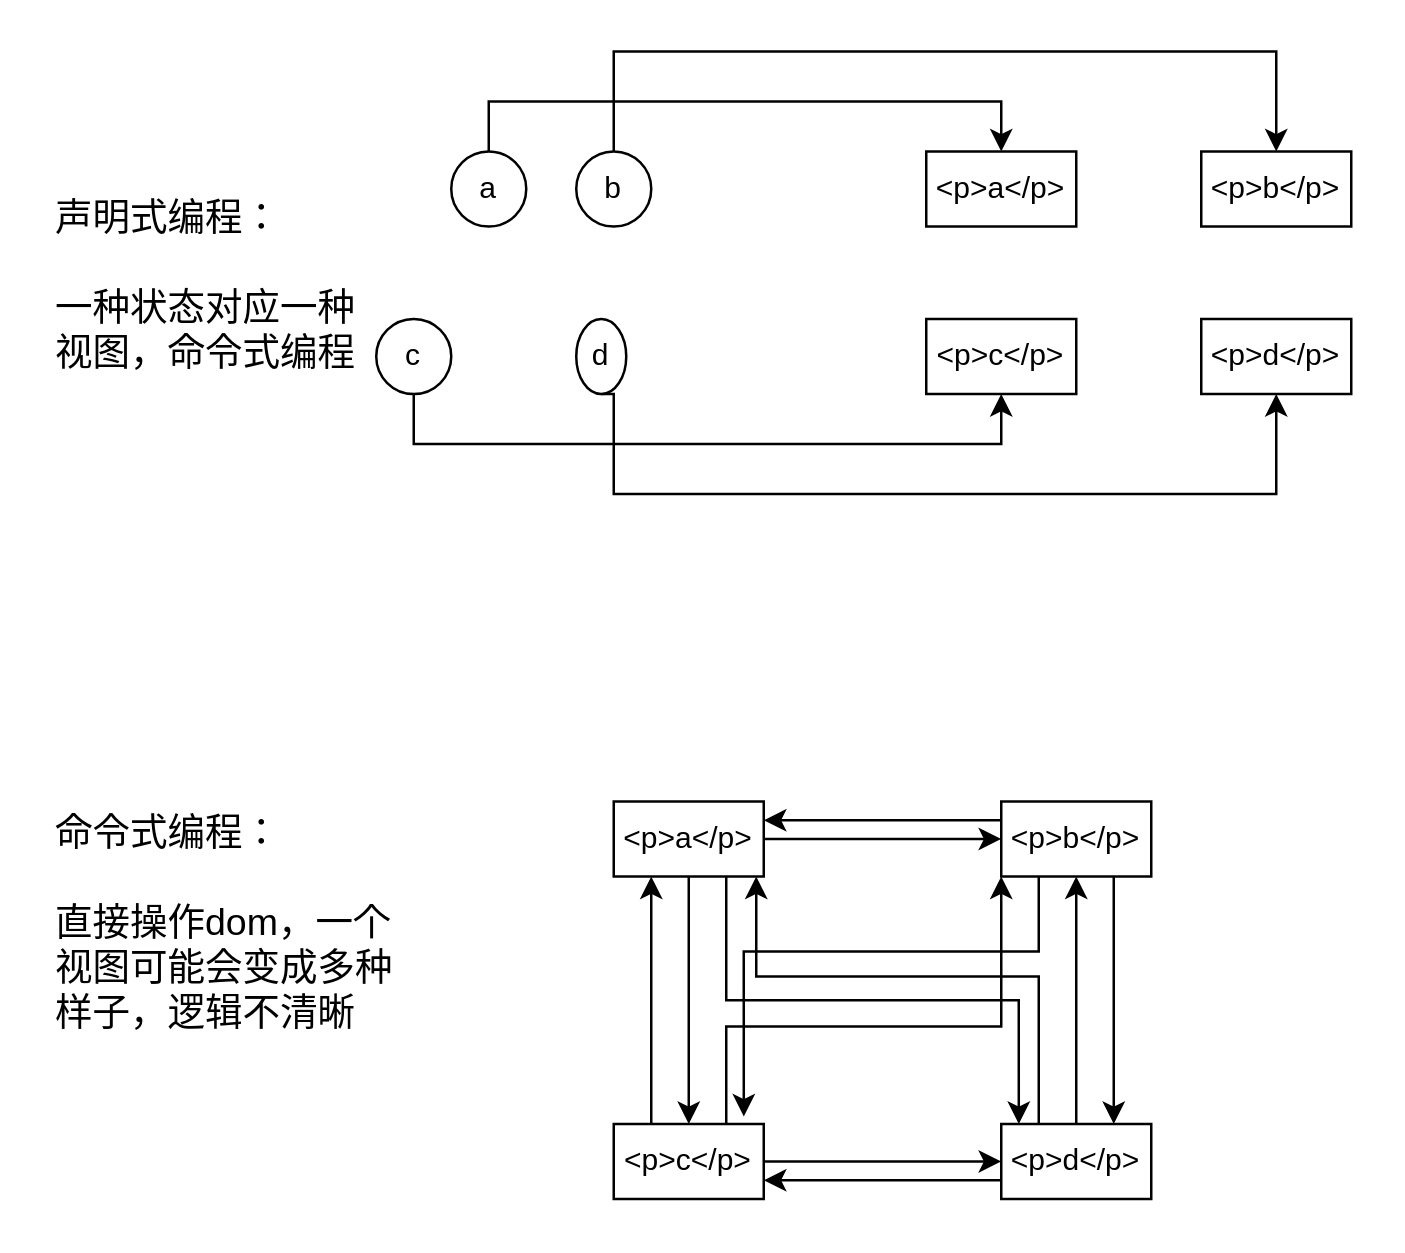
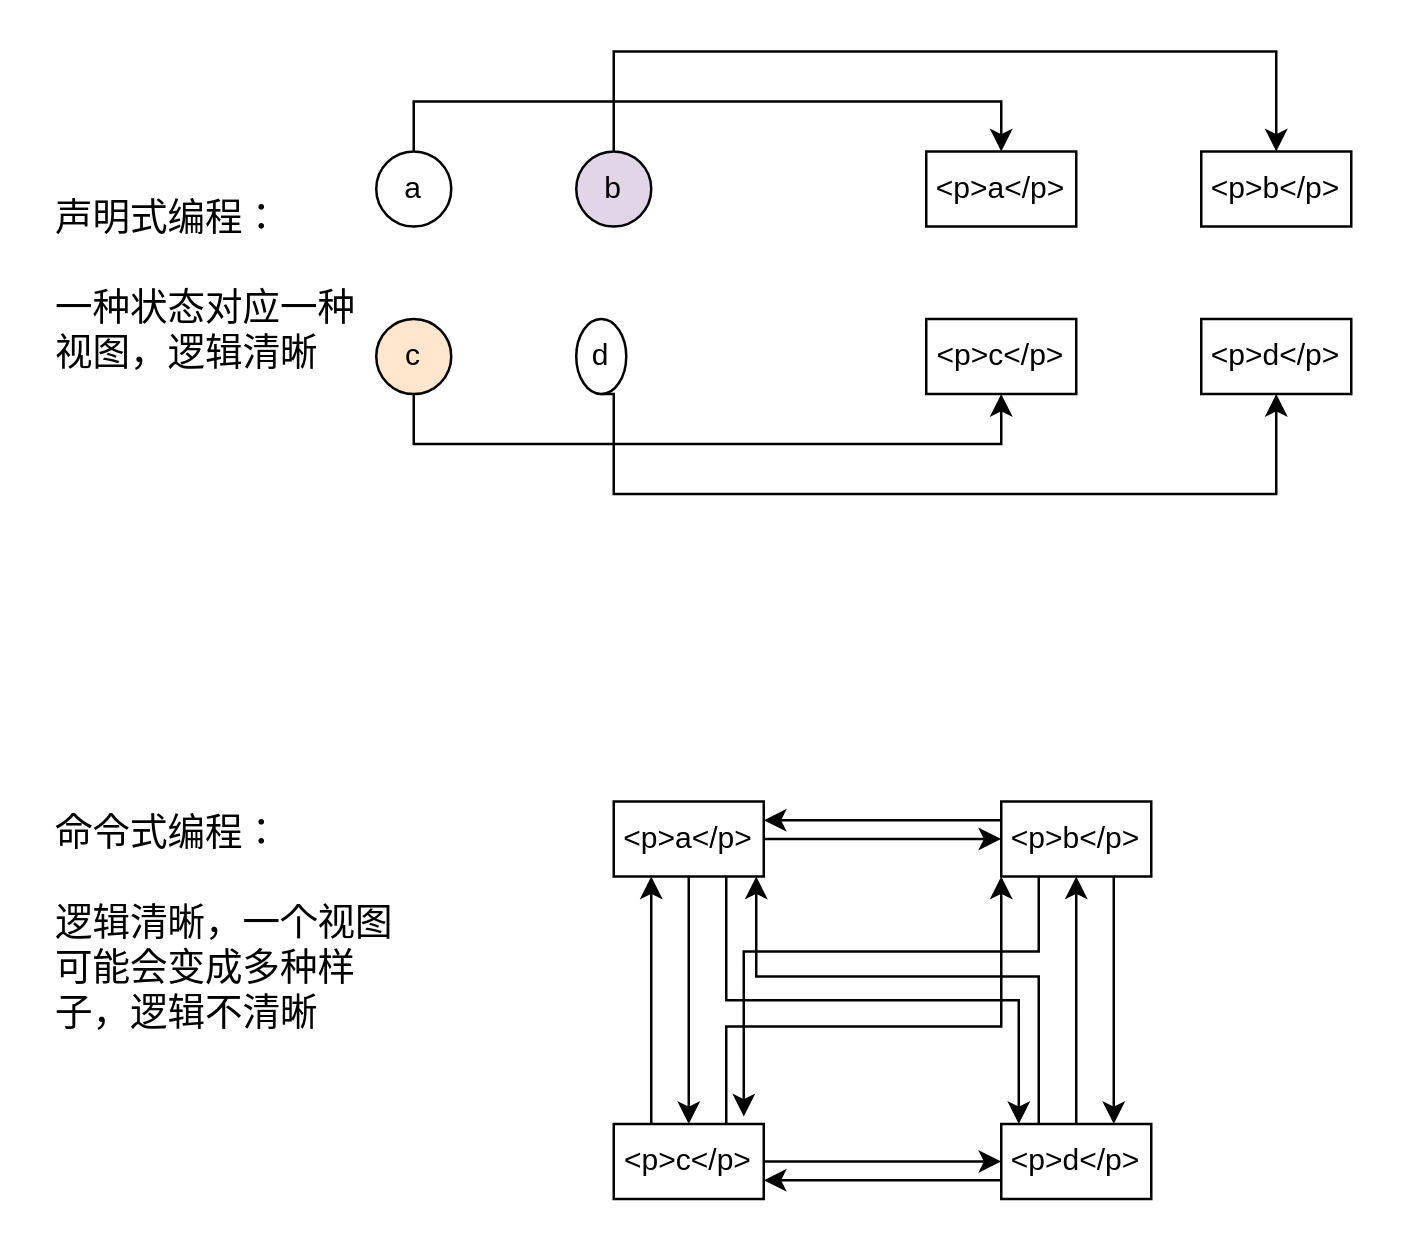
  <mxCell id="0" />
  <mxCell id="1" parent="0" />
  <mxCell id="2" style="edgeStyle=orthogonalEdgeStyle;rounded=0;orthogonalLoop=1;jettySize=auto;html=1;exitX=0.5;exitY=0;exitDx=0;exitDy=0;entryX=0.5;entryY=0;entryDx=0;entryDy=0;" edge="1" parent="1" source="3" target="10"><mxGeometry relative="1" as="geometry" /></mxCell>
- <mxCell id="3" value="a" style="ellipse;whiteSpace=wrap;html=1;aspect=fixed;" vertex="1" parent="1"><mxGeometry x="180" y="60" width="30" height="30" as="geometry" /></mxCell>
+ <mxCell id="3" value="a" style="ellipse;whiteSpace=wrap;html=1;aspect=fixed;" vertex="1" parent="1"><mxGeometry x="150" y="60" width="30" height="30" as="geometry" /></mxCell>
  <mxCell id="4" style="edgeStyle=orthogonalEdgeStyle;rounded=0;orthogonalLoop=1;jettySize=auto;html=1;exitX=0.5;exitY=0;exitDx=0;exitDy=0;entryX=0.5;entryY=0;entryDx=0;entryDy=0;" edge="1" parent="1" source="5" target="11"><mxGeometry relative="1" as="geometry"><Array as="points"><mxPoint x="245" y="20" /><mxPoint x="510" y="20" /></Array></mxGeometry></mxCell>
- <mxCell id="5" value="b" style="ellipse;whiteSpace=wrap;html=1;aspect=fixed;" vertex="1" parent="1"><mxGeometry x="230" y="60" width="30" height="30" as="geometry" /></mxCell>
+ <mxCell id="5" value="b" style="ellipse;whiteSpace=wrap;html=1;aspect=fixed;fillColor=#e1d5e7;" vertex="1" parent="1"><mxGeometry x="230" y="60" width="30" height="30" as="geometry" /></mxCell>
  <mxCell id="6" style="edgeStyle=orthogonalEdgeStyle;rounded=0;orthogonalLoop=1;jettySize=auto;html=1;exitX=0.5;exitY=1;exitDx=0;exitDy=0;entryX=0.5;entryY=1;entryDx=0;entryDy=0;" edge="1" parent="1" source="7" target="12"><mxGeometry relative="1" as="geometry" /></mxCell>
- <mxCell id="7" value="c" style="ellipse;whiteSpace=wrap;html=1;aspect=fixed;" vertex="1" parent="1"><mxGeometry x="150" y="127" width="30" height="30" as="geometry" /></mxCell>
+ <mxCell id="7" value="c" style="ellipse;whiteSpace=wrap;html=1;aspect=fixed;fillColor=#ffe6cc;" vertex="1" parent="1"><mxGeometry x="150" y="127" width="30" height="30" as="geometry" /></mxCell>
  <mxCell id="8" style="edgeStyle=orthogonalEdgeStyle;rounded=0;orthogonalLoop=1;jettySize=auto;html=1;exitX=0.5;exitY=1;exitDx=0;exitDy=0;entryX=0.5;entryY=1;entryDx=0;entryDy=0;" edge="1" parent="1" source="9" target="13"><mxGeometry relative="1" as="geometry"><Array as="points"><mxPoint x="245" y="197" /><mxPoint x="510" y="197" /></Array></mxGeometry></mxCell>
  <mxCell id="9" value="d" style="ellipse;whiteSpace=wrap;html=1;aspect=fixed;" vertex="1" parent="1"><mxGeometry x="230" y="127" width="20" height="30" as="geometry" /></mxCell>
  <mxCell id="10" value="&amp;lt;p&amp;gt;a&amp;lt;/p&amp;gt;" style="rounded=0;whiteSpace=wrap;html=1;" vertex="1" parent="1"><mxGeometry x="370" y="60" width="60" height="30" as="geometry" /></mxCell>
  <mxCell id="11" value="&lt;span&gt;&amp;lt;p&amp;gt;b&amp;lt;/p&amp;gt;&lt;/span&gt;" style="rounded=0;whiteSpace=wrap;html=1;" vertex="1" parent="1"><mxGeometry x="480" y="60" width="60" height="30" as="geometry" /></mxCell>
  <mxCell id="12" value="&lt;span&gt;&amp;lt;p&amp;gt;c&amp;lt;/p&amp;gt;&lt;/span&gt;" style="rounded=0;whiteSpace=wrap;html=1;" vertex="1" parent="1"><mxGeometry x="370" y="127" width="60" height="30" as="geometry" /></mxCell>
  <mxCell id="13" value="&lt;span&gt;&amp;lt;p&amp;gt;d&amp;lt;/p&amp;gt;&lt;/span&gt;" style="rounded=0;whiteSpace=wrap;html=1;" vertex="1" parent="1"><mxGeometry x="480" y="127" width="60" height="30" as="geometry" /></mxCell>
- <mxCell id="14" value="声明式编程：&lt;br style=&quot;font-size: 15px;&quot;&gt;&lt;br style=&quot;font-size: 15px;&quot;&gt;一种状态对应一种视图，命令式编程&lt;br style=&quot;font-size: 15px;&quot;&gt;" style="text;html=1;strokeColor=none;fillColor=none;align=left;verticalAlign=middle;whiteSpace=wrap;rounded=0;fontSize=15;" vertex="1" parent="1"><mxGeometry x="20" y="75" width="130" height="75" as="geometry" /></mxCell>
+ <mxCell id="14" value="声明式编程：&lt;br style=&quot;font-size: 15px;&quot;&gt;&lt;br style=&quot;font-size: 15px;&quot;&gt;一种状态对应一种视图，逻辑清晰&lt;br style=&quot;font-size: 15px;&quot;&gt;" style="text;html=1;strokeColor=none;fillColor=none;align=left;verticalAlign=middle;whiteSpace=wrap;rounded=0;fontSize=15;" vertex="1" parent="1"><mxGeometry x="20" y="75" width="130" height="75" as="geometry" /></mxCell>
  <mxCell id="15" style="edgeStyle=orthogonalEdgeStyle;rounded=0;orthogonalLoop=1;jettySize=auto;html=1;exitX=0.5;exitY=1;exitDx=0;exitDy=0;" edge="1" parent="1" source="18" target="26"><mxGeometry relative="1" as="geometry" /></mxCell>
  <mxCell id="16" style="edgeStyle=orthogonalEdgeStyle;rounded=0;orthogonalLoop=1;jettySize=auto;html=1;exitX=1;exitY=0.5;exitDx=0;exitDy=0;" edge="1" parent="1" source="18" target="22"><mxGeometry relative="1" as="geometry" /></mxCell>
  <mxCell id="17" style="edgeStyle=orthogonalEdgeStyle;rounded=0;orthogonalLoop=1;jettySize=auto;html=1;exitX=0.75;exitY=1;exitDx=0;exitDy=0;entryX=0.117;entryY=0;entryDx=0;entryDy=0;entryPerimeter=0;" edge="1" parent="1" source="18" target="30"><mxGeometry relative="1" as="geometry" /></mxCell>
  <mxCell id="18" value="&amp;lt;p&amp;gt;a&amp;lt;/p&amp;gt;" style="rounded=0;whiteSpace=wrap;html=1;" vertex="1" parent="1"><mxGeometry x="245" y="320" width="60" height="30" as="geometry" /></mxCell>
  <mxCell id="19" style="edgeStyle=orthogonalEdgeStyle;rounded=0;orthogonalLoop=1;jettySize=auto;html=1;exitX=0;exitY=0.25;exitDx=0;exitDy=0;entryX=1;entryY=0.25;entryDx=0;entryDy=0;" edge="1" parent="1" source="22" target="18"><mxGeometry relative="1" as="geometry" /></mxCell>
  <mxCell id="20" style="edgeStyle=orthogonalEdgeStyle;rounded=0;orthogonalLoop=1;jettySize=auto;html=1;exitX=0.75;exitY=1;exitDx=0;exitDy=0;entryX=0.75;entryY=0;entryDx=0;entryDy=0;" edge="1" parent="1" source="22" target="30"><mxGeometry relative="1" as="geometry" /></mxCell>
  <mxCell id="21" style="edgeStyle=orthogonalEdgeStyle;rounded=0;orthogonalLoop=1;jettySize=auto;html=1;exitX=0.25;exitY=1;exitDx=0;exitDy=0;entryX=0.867;entryY=-0.1;entryDx=0;entryDy=0;entryPerimeter=0;" edge="1" parent="1" source="22" target="26"><mxGeometry relative="1" as="geometry"><Array as="points"><mxPoint x="415" y="380" /><mxPoint x="297" y="380" /></Array></mxGeometry></mxCell>
  <mxCell id="22" value="&lt;span&gt;&amp;lt;p&amp;gt;b&amp;lt;/p&amp;gt;&lt;/span&gt;" style="rounded=0;whiteSpace=wrap;html=1;" vertex="1" parent="1"><mxGeometry x="400" y="320" width="60" height="30" as="geometry" /></mxCell>
  <mxCell id="23" style="edgeStyle=orthogonalEdgeStyle;rounded=0;orthogonalLoop=1;jettySize=auto;html=1;exitX=1;exitY=0.5;exitDx=0;exitDy=0;entryX=0;entryY=0.5;entryDx=0;entryDy=0;" edge="1" parent="1" source="26" target="30"><mxGeometry relative="1" as="geometry" /></mxCell>
  <mxCell id="24" style="edgeStyle=orthogonalEdgeStyle;rounded=0;orthogonalLoop=1;jettySize=auto;html=1;exitX=0.25;exitY=0;exitDx=0;exitDy=0;entryX=0.25;entryY=1;entryDx=0;entryDy=0;" edge="1" parent="1" source="26" target="18"><mxGeometry relative="1" as="geometry" /></mxCell>
  <mxCell id="25" style="edgeStyle=orthogonalEdgeStyle;rounded=0;orthogonalLoop=1;jettySize=auto;html=1;exitX=0.75;exitY=0;exitDx=0;exitDy=0;entryX=0;entryY=1;entryDx=0;entryDy=0;entryPerimeter=0;" edge="1" parent="1" source="26" target="22"><mxGeometry relative="1" as="geometry"><Array as="points"><mxPoint x="290" y="410" /><mxPoint x="400" y="410" /></Array></mxGeometry></mxCell>
  <mxCell id="26" value="&lt;span&gt;&amp;lt;p&amp;gt;c&amp;lt;/p&amp;gt;&lt;/span&gt;" style="rounded=0;whiteSpace=wrap;html=1;" vertex="1" parent="1"><mxGeometry x="245" y="449" width="60" height="30" as="geometry" /></mxCell>
  <mxCell id="27" style="edgeStyle=orthogonalEdgeStyle;rounded=0;orthogonalLoop=1;jettySize=auto;html=1;exitX=0;exitY=0.75;exitDx=0;exitDy=0;entryX=1;entryY=0.75;entryDx=0;entryDy=0;" edge="1" parent="1" source="30" target="26"><mxGeometry relative="1" as="geometry" /></mxCell>
  <mxCell id="28" style="edgeStyle=orthogonalEdgeStyle;rounded=0;orthogonalLoop=1;jettySize=auto;html=1;exitX=0.5;exitY=0;exitDx=0;exitDy=0;entryX=0.5;entryY=1;entryDx=0;entryDy=0;" edge="1" parent="1" source="30" target="22"><mxGeometry relative="1" as="geometry" /></mxCell>
  <mxCell id="29" style="edgeStyle=orthogonalEdgeStyle;rounded=0;orthogonalLoop=1;jettySize=auto;html=1;exitX=0.25;exitY=0;exitDx=0;exitDy=0;entryX=0.95;entryY=1;entryDx=0;entryDy=0;entryPerimeter=0;" edge="1" parent="1" source="30" target="18"><mxGeometry relative="1" as="geometry"><Array as="points"><mxPoint x="415" y="390" /><mxPoint x="302" y="390" /></Array></mxGeometry></mxCell>
  <mxCell id="30" value="&lt;span&gt;&amp;lt;p&amp;gt;d&amp;lt;/p&amp;gt;&lt;/span&gt;" style="rounded=0;whiteSpace=wrap;html=1;" vertex="1" parent="1"><mxGeometry x="400" y="449" width="60" height="30" as="geometry" /></mxCell>
- <mxCell id="31" value="命令式编程：&lt;br style=&quot;font-size: 15px;&quot;&gt;&lt;br style=&quot;font-size: 15px;&quot;&gt;直接操作dom，一个视图可能会变成多种样子，逻辑不清晰&lt;br style=&quot;font-size: 15px;&quot;&gt;" style="text;html=1;strokeColor=none;fillColor=none;align=left;verticalAlign=middle;whiteSpace=wrap;rounded=0;fontSize=15;" vertex="1" parent="1"><mxGeometry x="20" y="330" width="150" height="75" as="geometry" /></mxCell>
+ <mxCell id="31" value="命令式编程：&lt;br style=&quot;font-size: 15px;&quot;&gt;&lt;br style=&quot;font-size: 15px;&quot;&gt;逻辑清晰，一个视图可能会变成多种样子，逻辑不清晰&lt;br style=&quot;font-size: 15px;&quot;&gt;" style="text;html=1;strokeColor=none;fillColor=none;align=left;verticalAlign=middle;whiteSpace=wrap;rounded=0;fontSize=15;" vertex="1" parent="1"><mxGeometry x="20" y="330" width="150" height="75" as="geometry" /></mxCell>
